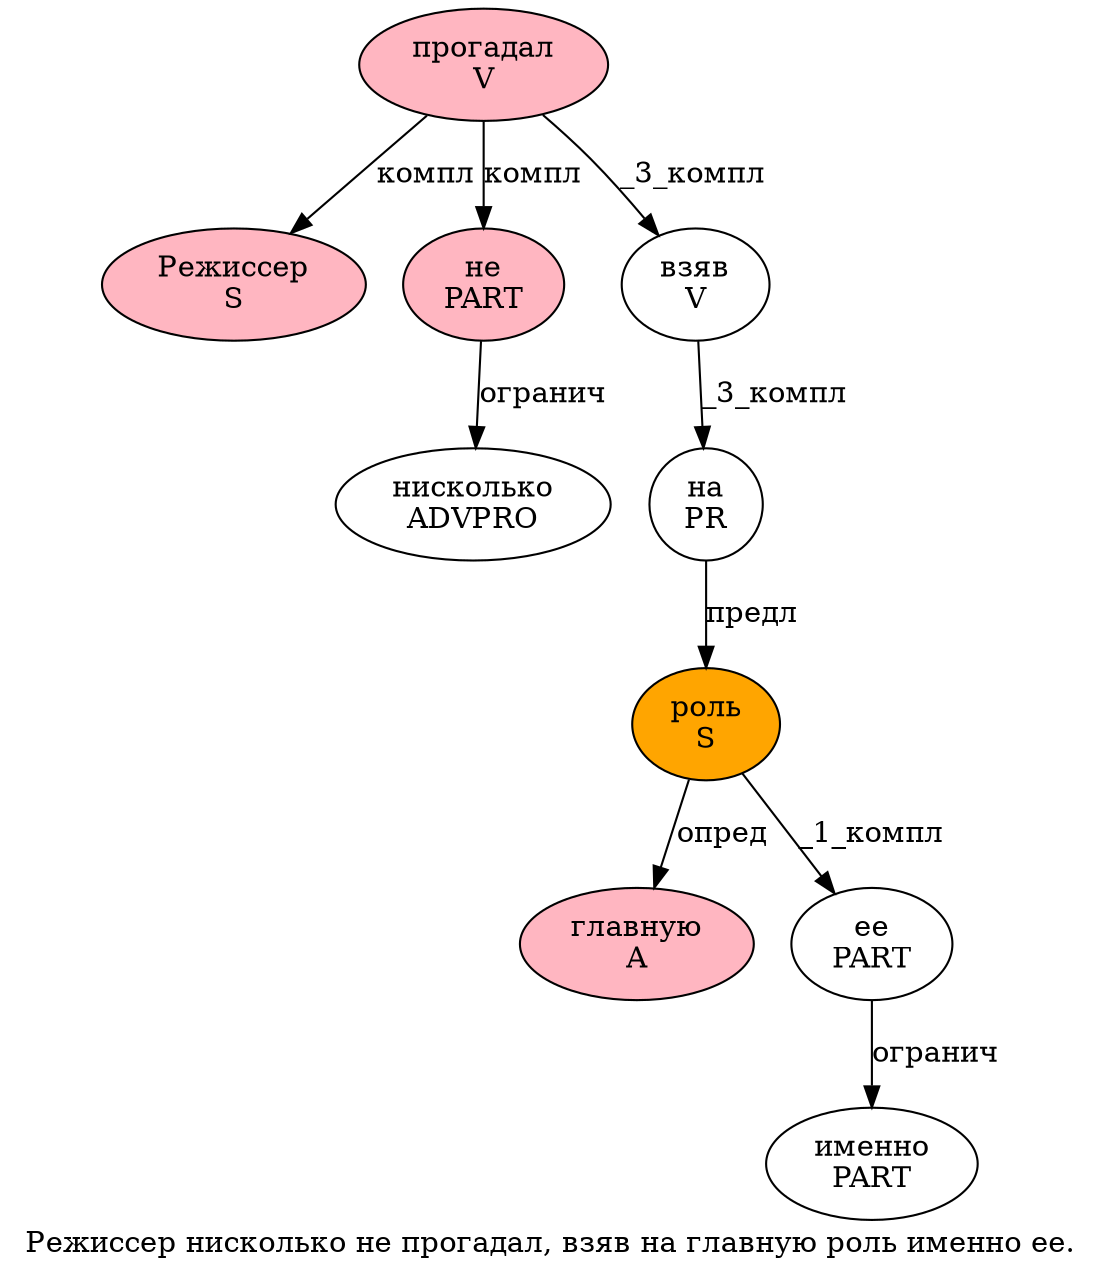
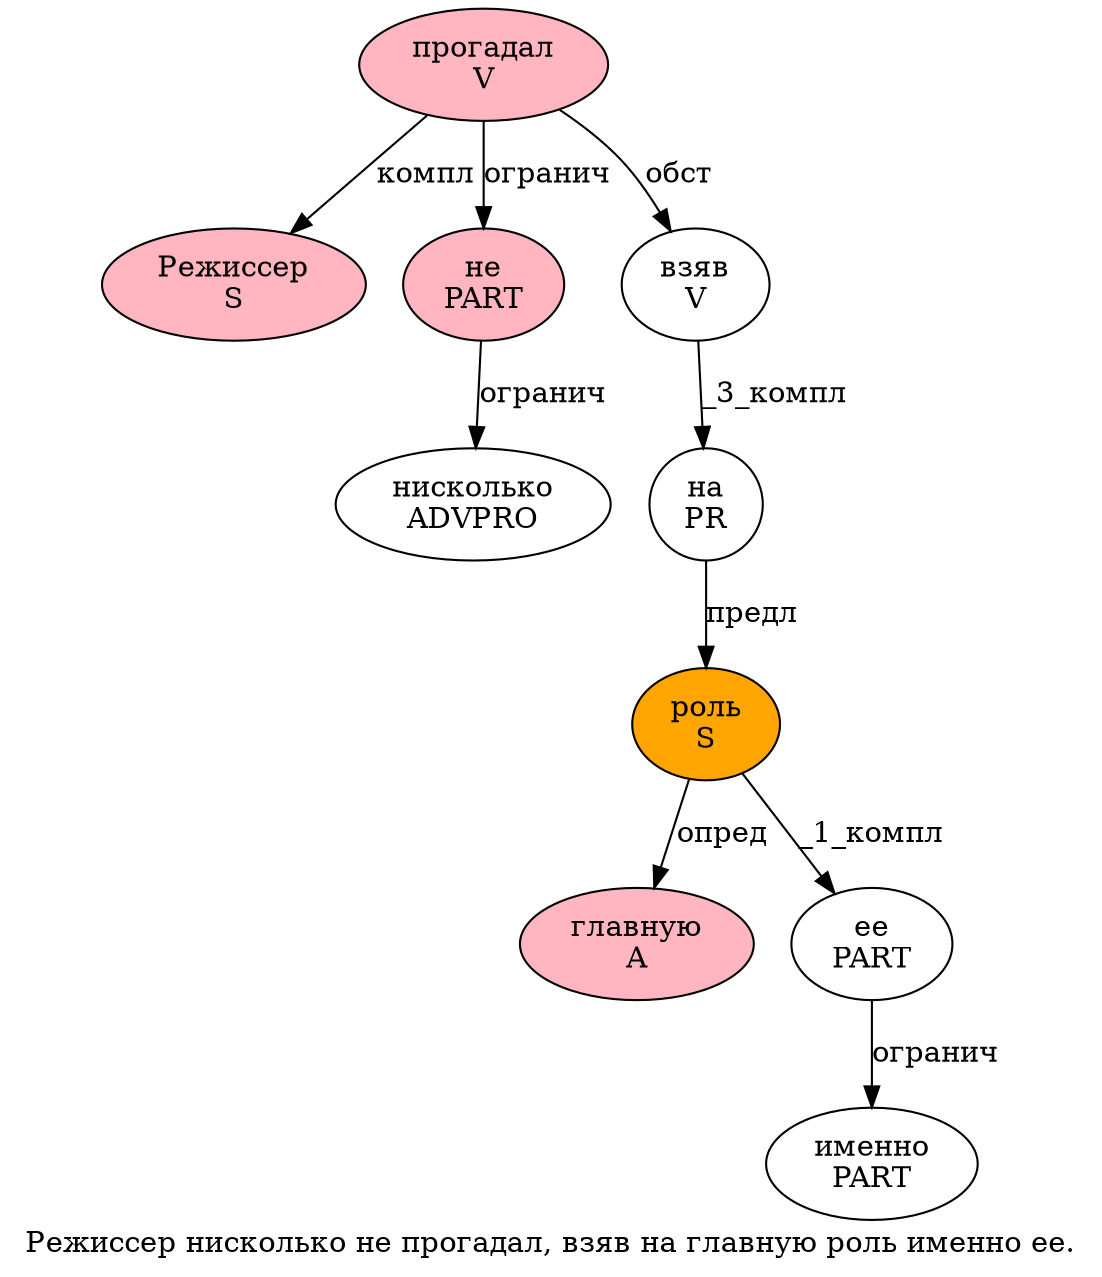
  digraph {
    label="Режиссер нисколько не прогадал, взяв на главную роль именно ее."
    node [fillcolor=white penwidth=1 shape=ellipse style=filled]
    n1 [fillcolor=lightpink label="Режиссер\nS"]
    n2 [label="нисколько\nADVPRO"]
    n3 [fillcolor=lightpink label="не\nPART"]
    n4 [fillcolor=lightpink label="прогадал\nV"]
    n5 [label="взяв\nV"]
    n6 [label="на\nPR"]
    n7 [fillcolor=orange label="роль\nS"]
    n8 [fillcolor=lightpink label="главную\nA"]
    n9 [label="ее\nPART"]
    n10 [label="именно\nPART"]
    n3 -> n2 [label="огранич"]
    n4 -> n1 [label="компл"]
-   n4 -> n3 [label="компл"]
-   n4 -> n5 [label="_3_компл"]
+   n4 -> n3 [label="огранич"]
+   n4 -> n5 [label="обст"]
    n5 -> n6 [label="_3_компл"]
    n6 -> n7 [label="предл"]
    n7 -> n8 [label="опред"]
    n7 -> n9 [label="_1_компл"]
    n9 -> n10 [label="огранич"]
  }
